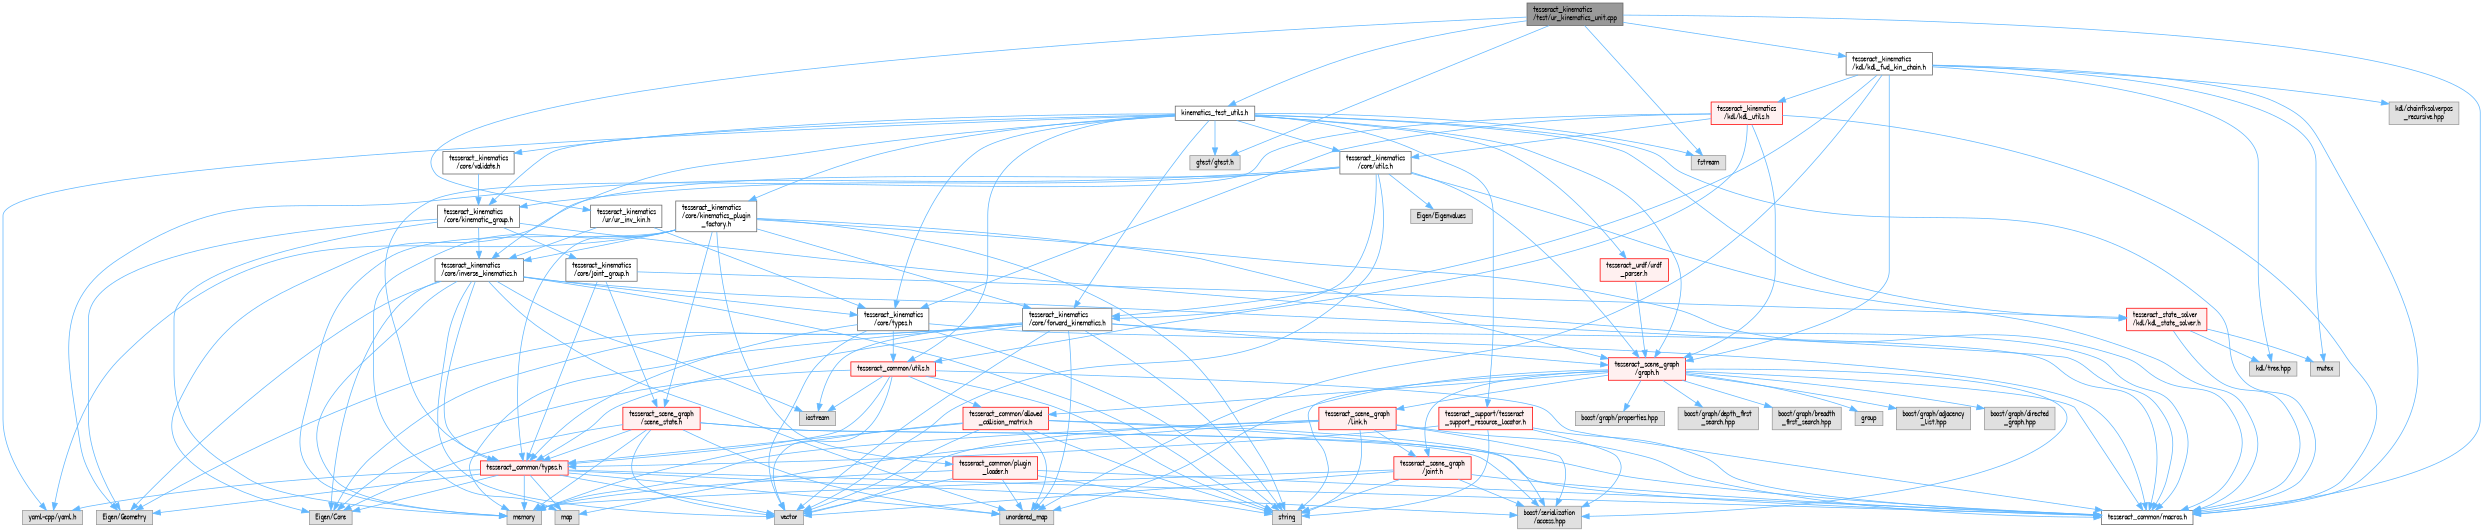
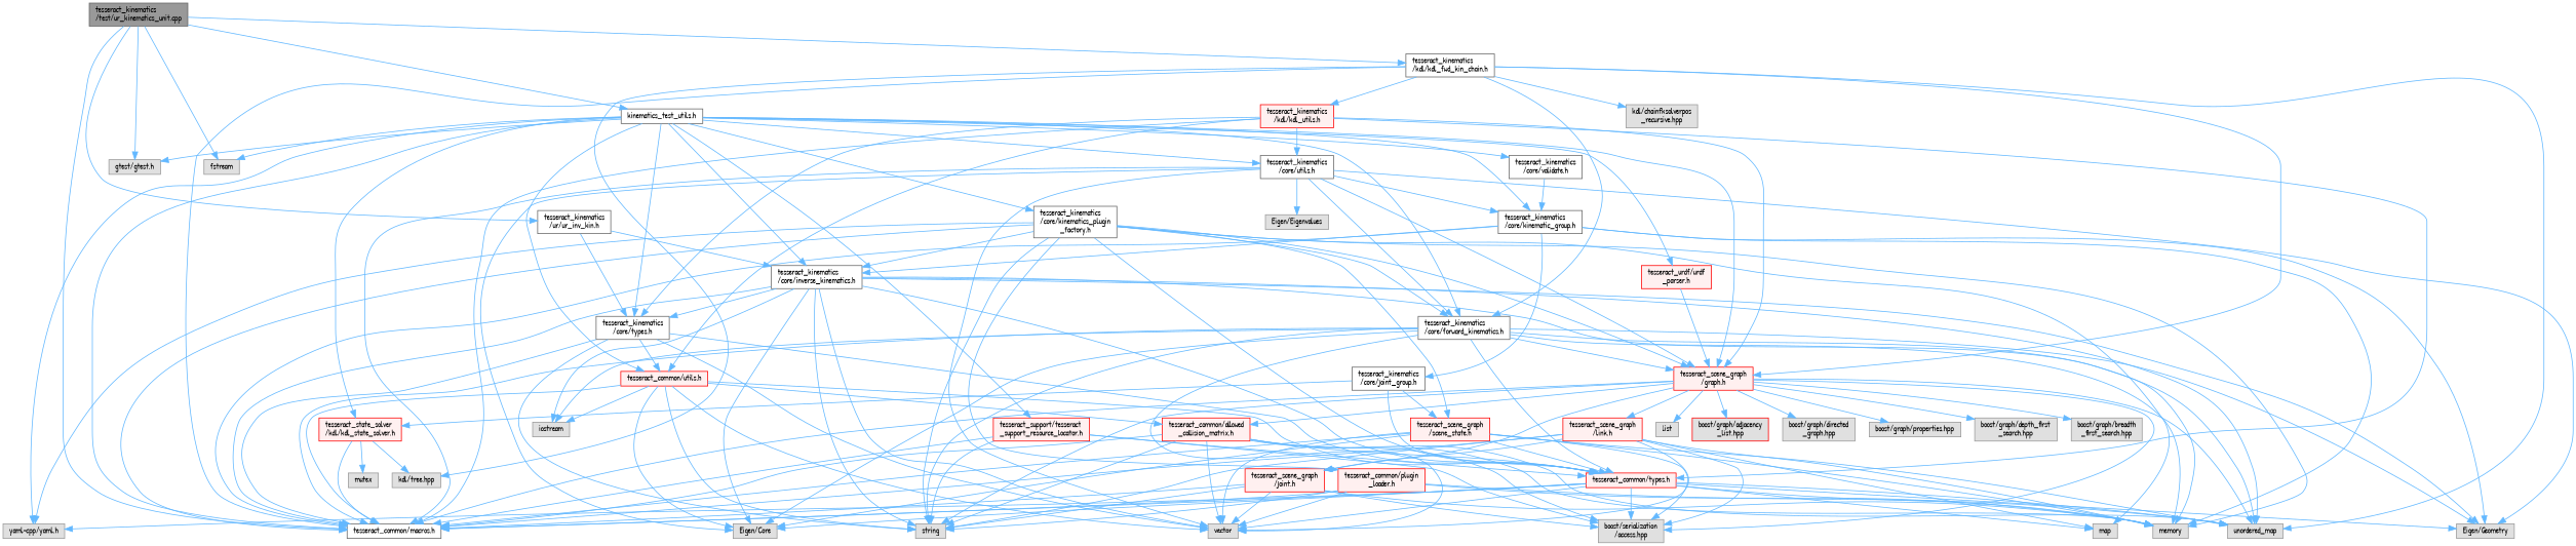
  digraph {
    fontname="Patrick Hand"
    node [color=grey60 fillcolor="#E0E0E0" fontname="Patrick Hand" fontsize=10 shape=box style=filled]
    edge [color=steelblue1 fontname="Patrick Hand" fontsize=10 labelfontname=Helvetica labelfontsize=10 style=solid]
    n1 [color=gray40 fillcolor=grey60 fontcolor=black height=0.2 label="tesseract_kinematics\l/test/ur_kinematics_unit.cpp" width=0.4]
    n2 [color=grey40 fillcolor=white height=0.2 label="tesseract_common/macros.h" width=0.4]
    n3 [height=0.2 label="gtest/gtest.h" width=0.4]
    n4 [height=0.2 label=fstream width=0.4]
    n5 [color=grey40 fillcolor=white height=0.2 label="kinematics_test_utils.h" width=0.4]
    n6 [color=grey40 fillcolor=white height=0.2 label="tesseract_kinematics\l/ur/ur_inv_kin.h" width=0.4]
    n7 [color=grey40 fillcolor=white height=0.2 label="tesseract_kinematics\l/kdl/kdl_fwd_kin_chain.h" width=0.4]
    n8 [height=0.2 label="yaml-cpp/yaml.h" width=0.4]
    n9 [color=grey40 fillcolor=white height=0.2 label="tesseract_kinematics\l/core/forward_kinematics.h" width=0.4]
    n10 [color=red fillcolor="#FFF0F0" height=0.2 label="tesseract_scene_graph\l/graph.h" width=0.4]
    n11 [color=grey40 fillcolor=white height=0.2 label="tesseract_kinematics\l/core/inverse_kinematics.h" width=0.4]
    n12 [color=grey40 fillcolor=white height=0.2 label="tesseract_kinematics\l/core/types.h" width=0.4]
    n13 [color=red fillcolor="#FFF0F0" height=0.2 label="tesseract_common/utils.h" width=0.4]
    n14 [color=grey40 fillcolor=white height=0.2 label="tesseract_kinematics\l/core/utils.h" width=0.4]
    n15 [color=grey40 fillcolor=white height=0.2 label="tesseract_kinematics\l/core/kinematic_group.h" width=0.4]
    n16 [color=red fillcolor="#FFF0F0" height=0.2 label="tesseract_state_solver\l/kdl/kdl_state_solver.h" width=0.4]
    n17 [color=grey40 fillcolor=white height=0.2 label="tesseract_kinematics\l/core/kinematics_plugin\l_factory.h" width=0.4]
    n18 [color=grey40 fillcolor=white height=0.2 label="tesseract_kinematics\l/core/validate.h" width=0.4]
    n19 [color=red fillcolor="#FFF0F0" height=0.2 label="tesseract_urdf/urdf\l_parser.h" width=0.4]
    n20 [color=red fillcolor="#FFF0F0" height=0.2 label="tesseract_support/tesseract\l_support_resource_locator.h" width=0.4]
    n21 [height=0.2 label=unordered_map width=0.4]
    n22 [height=0.2 label="kdl/tree.hpp" width=0.4]
    n23 [height=0.2 label=mutex width=0.4]
    n24 [height=0.2 label="kdl/chainfksolverpos\l_recursive.hpp" width=0.4]
    n25 [color=red fillcolor="#FFF0F0" height=0.2 label="tesseract_kinematics\l/kdl/kdl_utils.h" width=0.4]
    n26 [height=0.2 label=vector width=0.4]
    n27 [height=0.2 label=string width=0.4]
    n28 [height=0.2 label="Eigen/Core" width=0.4]
    n29 [height=0.2 label="Eigen/Geometry" width=0.4]
    n30 [height=0.2 label=iostream width=0.4]
    n31 [height=0.2 label=memory width=0.4]
    n32 [color=red fillcolor="#FFF0F0" height=0.2 label="tesseract_common/types.h" width=0.4]
    n33 [height=0.2 label="boost/serialization\l/access.hpp" width=0.4]
-   n34 [height=0.2 label="boost/graph/adjacency\l_list.hpp" width=0.4]
+   n34 [color=red height=0.2 label="boost/graph/adjacency\l_list.hpp" width=0.4]
    n35 [height=0.2 label="boost/graph/directed\l_graph.hpp" width=0.4]
    n36 [height=0.2 label="boost/graph/properties.hpp" width=0.4]
    n37 [height=0.2 label="boost/graph/depth_first\l_search.hpp" width=0.4]
    n38 [height=0.2 label="boost/graph/breadth\l_first_search.hpp" width=0.4]
-   n39 [height=0.2 label=group width=0.4]
+   n39 [height=0.2 label=list width=0.4]
    n40 [color=red fillcolor="#FFF0F0" height=0.2 label="tesseract_scene_graph\l/link.h" width=0.4]
    n41 [color=red fillcolor="#FFF0F0" height=0.2 label="tesseract_scene_graph\l/joint.h" width=0.4]
    n42 [color=red fillcolor="#FFF0F0" height=0.2 label="tesseract_common/allowed\l_collision_matrix.h" width=0.4]
    n43 [height=0.2 label="Eigen/Eigenvalues" width=0.4]
    n44 [color=grey40 fillcolor=white height=0.2 label="tesseract_kinematics\l/core/joint_group.h" width=0.4]
    n45 [height=0.2 label=map width=0.4]
    n46 [color=red fillcolor="#FFF0F0" height=0.2 label="tesseract_scene_graph\l/scene_state.h" width=0.4]
    n47 [color=red fillcolor="#FFF0F0" height=0.2 label="tesseract_common/plugin\l_loader.h" width=0.4]
    n1 -> n2
    n1 -> n3
    n1 -> n4
    n1 -> n5
    n1 -> n6
    n1 -> n7
    n5 -> n2
    n5 -> n3
    n5 -> n4
    n5 -> n8
    n5 -> n9
    n5 -> n10
    n5 -> n11
    n5 -> n12
    n5 -> n13
    n5 -> n14
    n5 -> n15
    n5 -> n16
    n5 -> n17
    n5 -> n18
    n5 -> n19
    n5 -> n20
    n6 -> n11
    n6 -> n12
    n7 -> n2
    n7 -> n9
    n7 -> n10
    n7 -> n21
    n7 -> n22
-   n7 -> n23
    n7 -> n24
    n7 -> n25
    n9 -> n2
    n9 -> n10
    n9 -> n21
    n9 -> n26
    n9 -> n27
    n9 -> n28
    n9 -> n29
    n9 -> n30
    n9 -> n31
    n9 -> n32
    n10 -> n2
    n10 -> n21
    n10 -> n27
    n10 -> n33
    n10 -> n34
    n10 -> n35
    n10 -> n36
    n10 -> n37
    n10 -> n38
    n10 -> n39
    n10 -> n40
    n10 -> n41
    n10 -> n42
    n11 -> n2
    n11 -> n12
    n11 -> n21
    n11 -> n26
    n11 -> n27
    n11 -> n28
    n11 -> n29
    n11 -> n30
    n11 -> n31
    n11 -> n32
    n12 -> n2
    n12 -> n13
    n12 -> n26
    n12 -> n27
    n12 -> n32
    n13 -> n2
    n13 -> n26
    n13 -> n27
    n13 -> n28
    n13 -> n30
    n13 -> n32
    n13 -> n42
    n14 -> n2
    n14 -> n9
    n14 -> n10
    n14 -> n15
    n14 -> n26
    n14 -> n28
    n14 -> n29
    n14 -> n43
    n15 -> n2
    n15 -> n11
    n15 -> n29
    n15 -> n31
    n15 -> n44
    n16 -> n2
    n16 -> n22
    n16 -> n23
    n17 -> n2
    n17 -> n8
    n17 -> n9
    n17 -> n10
    n17 -> n11
    n17 -> n27
    n17 -> n31
    n17 -> n32
    n17 -> n45
    n17 -> n46
    n17 -> n47
    n18 -> n15
    n19 -> n10
    n20 -> n2
    n20 -> n27
    n20 -> n32
    n20 -> n33
    n25 -> n2
    n25 -> n10
    n25 -> n12
    n25 -> n13
    n25 -> n14
    n25 -> n32
    n32 -> n2
    n32 -> n8
    n32 -> n21
    n32 -> n26
    n32 -> n28
    n32 -> n29
    n32 -> n31
    n32 -> n33
    n32 -> n45
    n40 -> n2
    n40 -> n26
    n40 -> n27
    n40 -> n31
    n40 -> n33
    n40 -> n41
    n40 -> n45
    n41 -> n2
    n41 -> n26
    n41 -> n27
    n41 -> n31
    n41 -> n33
    n42 -> n2
    n42 -> n21
    n42 -> n26
    n42 -> n27
    n42 -> n31
    n42 -> n32
    n42 -> n33
    n44 -> n16
    n44 -> n32
    n44 -> n46
    n46 -> n2
    n46 -> n21
    n46 -> n26
    n46 -> n28
    n46 -> n31
    n46 -> n32
    n46 -> n33
    n47 -> n2
    n47 -> n21
    n47 -> n26
    n47 -> n27
    n47 -> n31
  }
